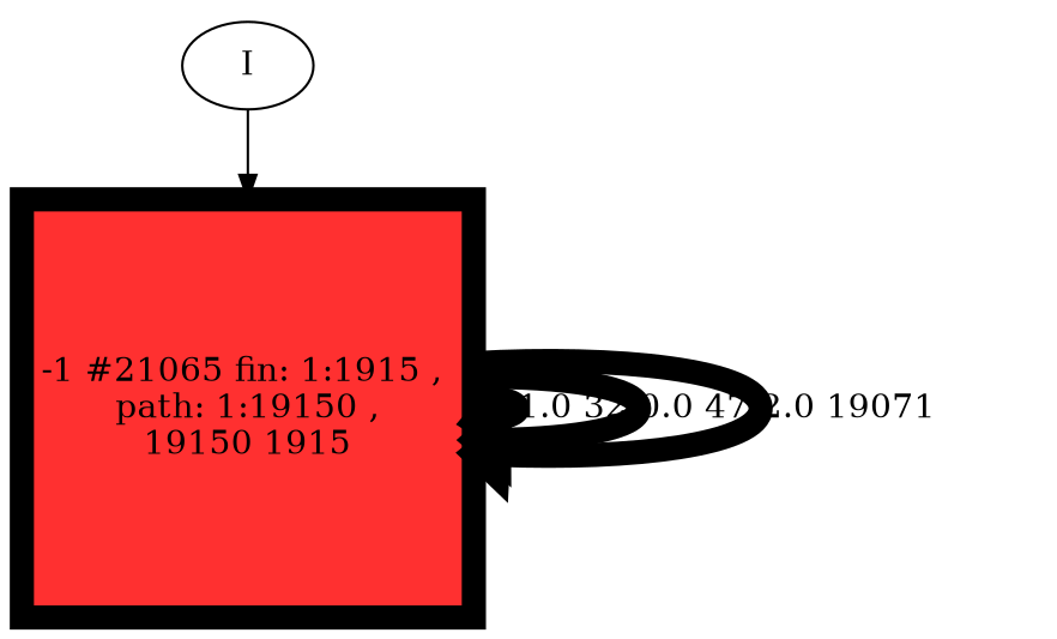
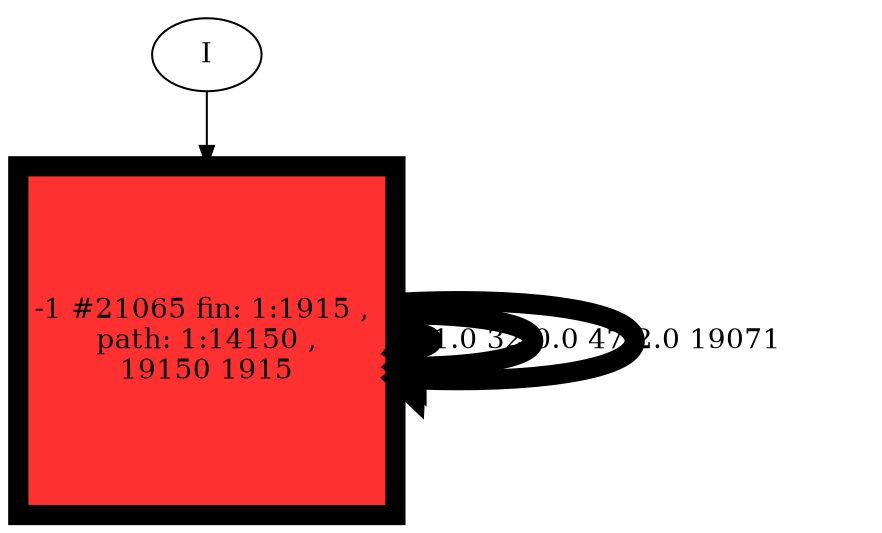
  digraph {
    edge [penwidth=9.95542]
-   n1 [fillcolor=firebrick1 height=2.39383 label="-1 #21065 fin: 1:1915 , \n path: 1:19150 , \n19150 1915" penwidth=9.95542 shape=box style=filled width=2.39383]
+   n1 [fillcolor=firebrick1 height=2.39383 label="-1 #21065 fin: 1:1915 , \n path: 1:14150 , \n19150 1915" penwidth=9.95542 shape=box style=filled width=2.39383]
    I
    n1 -> n1 [label="1.0 32 "]
    n1 -> n1 [label="0.0 47 "]
    n1 -> n1 [label="2.0 19071 "]
    I -> n1 [penwidth=""]
  }
